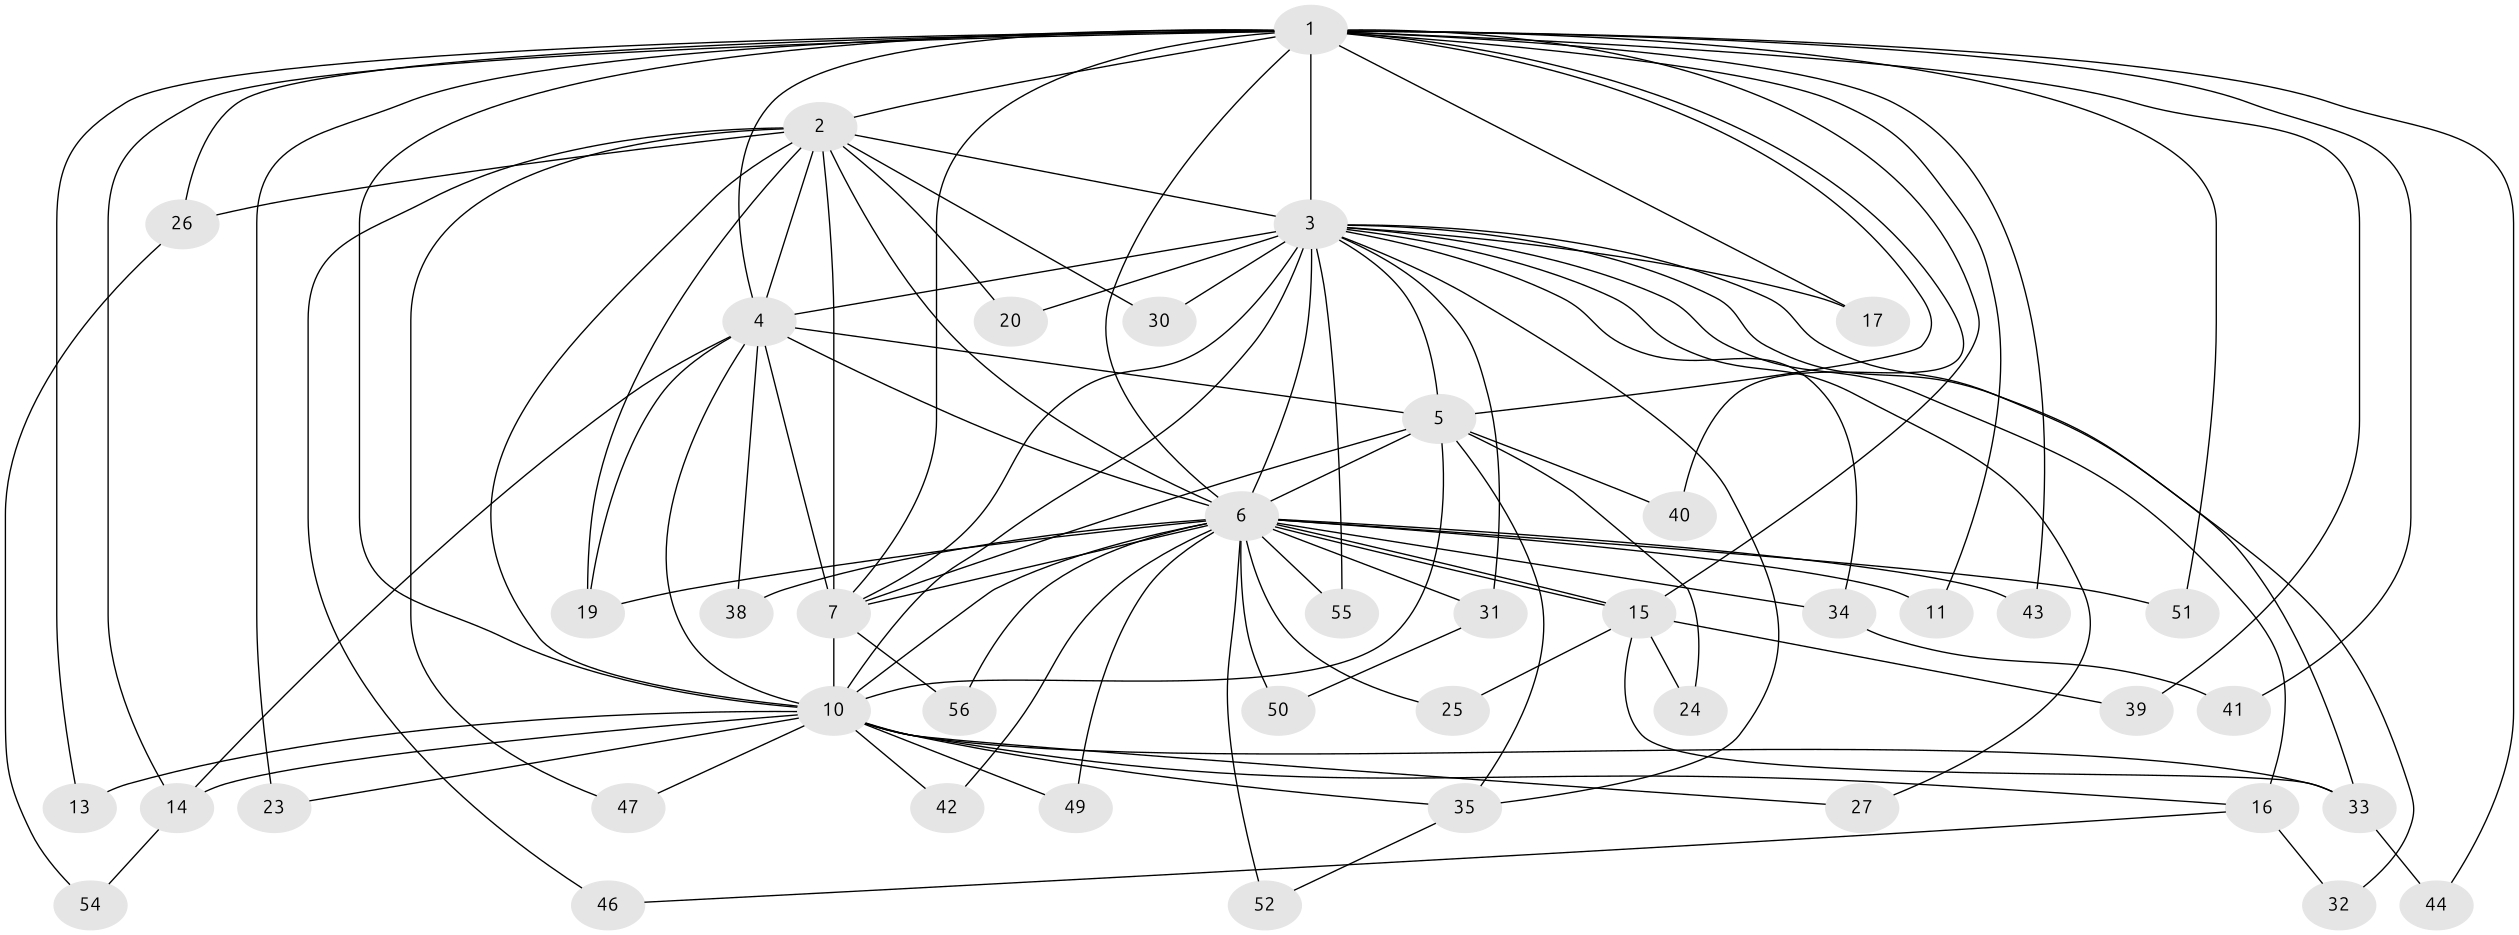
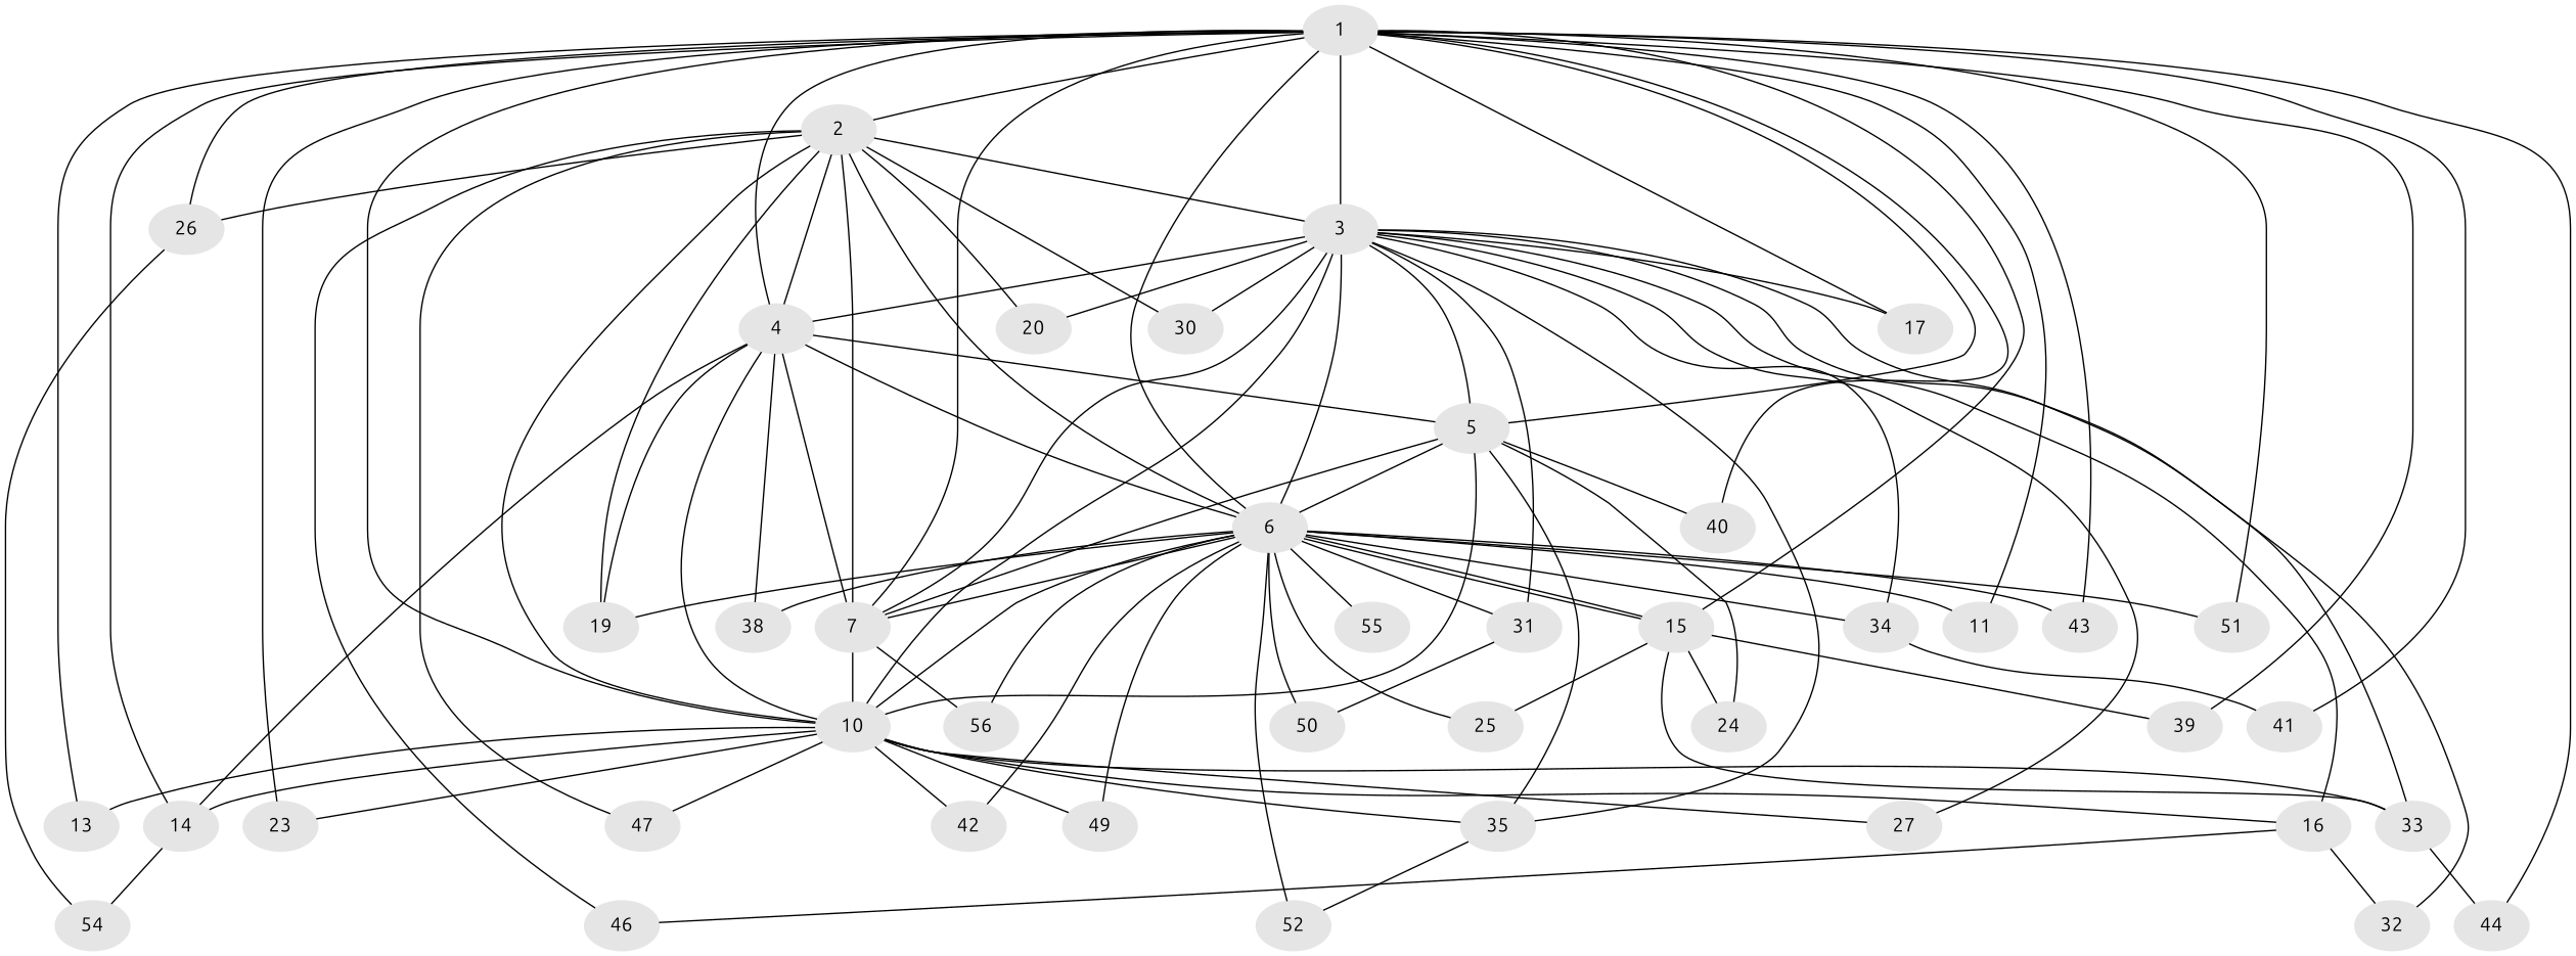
  graph {
    fontname=Ubuntu
    node [color=gray90 fontname=Ubuntu style=filled]
    edge [fontname=Ubuntu]
    1 [super="+8"]
    2 [super="+29"]
    3 [super="+9"]
    4 [super="+40"]
    5 [super="+12"]
    6 [super="+36"]
    7 [super="+53"]
    10 [super="+22"]
    11
    13
    14 [super="+21"]
    15 [super="+18"]
    17
    23
    26
    39
    41
    43
    44
    n20 [label=40]
    51
    20
    30
    46
    47
    19
    16 [super="+28"]
    27
    31
    32
    33 [super="+45"]
    34
    35 [super="+37"]
    55
    38
    24
    25
    42
    49
    50
    52
    56
    54
    1 -- 2 [weight=2]
    1 -- 3 [weight=4]
    1 -- 4 [weight=2]
    1 -- 5 [weight=2]
    1 -- 6 [weight=2]
    1 -- 7 [weight=2]
    1 -- 10 [weight=2]
    1 -- 11
    1 -- 13
    1 -- 14
    1 -- 15
    1 -- 17
    1 -- 23
    1 -- 26
    1 -- 39
    1 -- 41
    1 -- 43
    1 -- 44
    1 -- n20
    1 -- 51
    2 -- 3 [weight=2]
    2 -- 4
    2 -- 6
    2 -- 7
    2 -- 10 [weight=3]
    2 -- 26
    2 -- 20
    2 -- 30
    2 -- 46
    2 -- 47
    2 -- 19
    3 -- 4 [weight=3]
    3 -- 5 [weight=2]
    3 -- 6 [weight=2]
    3 -- 7 [weight=2]
    3 -- 10 [weight=2]
    3 -- 17
    3 -- 20
    3 -- 30
    3 -- 16 [weight=2]
    3 -- 27
    3 -- 31
    3 -- 32
    3 -- 33
    3 -- 34
    3 -- 35
-   3 -- 55
    4 -- 5
    4 -- 6
    4 -- 7
    4 -- 10
    4 -- 14
    4 -- 19
    4 -- 38
    5 -- 6 [weight=2]
    5 -- 7
    5 -- 10
    5 -- n20
    5 -- 35
    5 -- 24
    6 -- 7
    6 -- 10
    6 -- 11
    6 -- 15
    6 -- 15
    6 -- 43
    6 -- 51
    6 -- 19
    6 -- 31
    6 -- 34
    6 -- 55
    6 -- 38
    6 -- 25
    6 -- 42
    6 -- 49
    6 -- 50
    6 -- 52
    6 -- 56
    7 -- 10
    7 -- 56
    10 -- 13
    10 -- 14
    10 -- 23
    10 -- 47
    10 -- 16
    10 -- 27
    10 -- 33
    10 -- 35
    10 -- 42
    10 -- 49
    14 -- 54
    15 -- 39
    15 -- 33
    15 -- 24
    15 -- 25
    26 -- 54
    16 -- 46
    16 -- 32
    31 -- 50
    33 -- 44
    34 -- 41
    35 -- 52
  }
